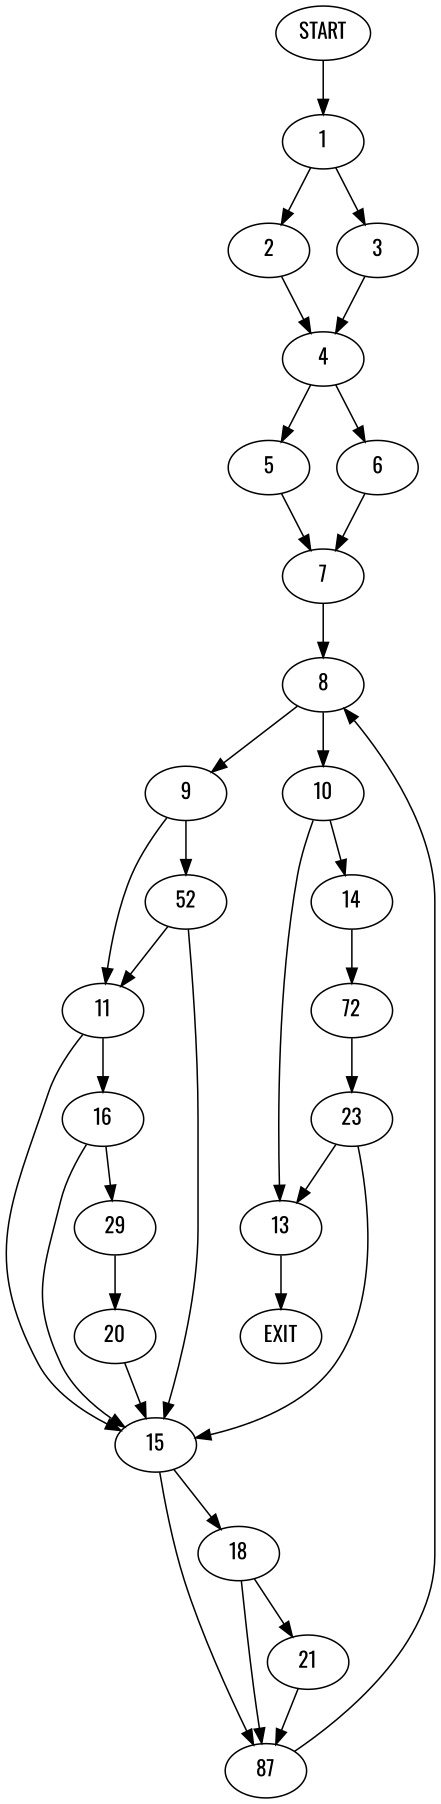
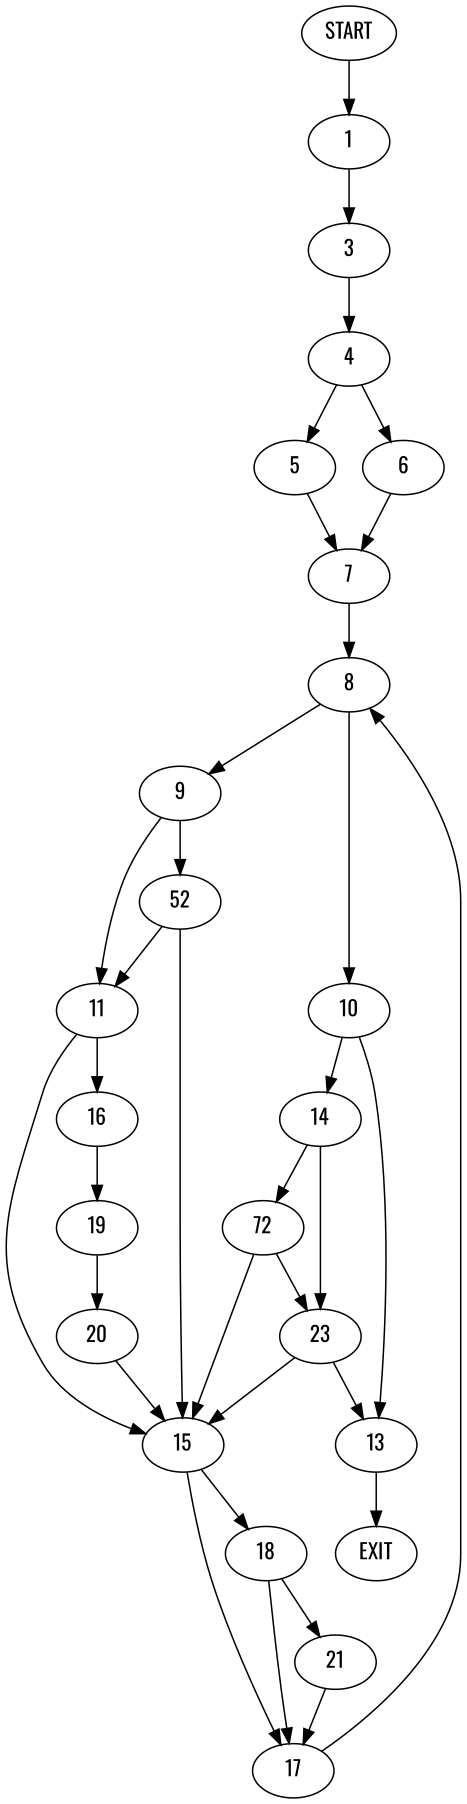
  digraph {
    fontname=Oswald
    node [fontname=Oswald]
    edge [fontname=Oswald]
    n1 [label=START]
    1
-   2
    3
    n5 [label=EXIT]
    4
    5
    6
    7
    8
    9
    10
    11
    n14 [label=52]
    13
    14
    15
    16
    n19 [label=72]
    23
-   17 [label=87]
+   17
    18
-   19 [label=29]
+   19
    21
    20
    n1 -> 1
-   1 -> 2
    1 -> 3
-   2 -> 4
    3 -> 4
    4 -> 5
    4 -> 6
    5 -> 7
    6 -> 7
    7 -> 8
    8 -> 9
    8 -> 10
    9 -> 11
    9 -> n14
    10 -> 13
    10 -> 14
    11 -> 15
    11 -> 16
    n14 -> 11
    n14 -> 15
    13 -> n5
    14 -> n19
+   14 -> 23
    15 -> 17
    15 -> 18
-   16 -> 15
+   n19 -> 15
    16 -> 19
    n19 -> 23
    23 -> 13
    23 -> 15
    17 -> 8
    18 -> 17
    18 -> 21
    19 -> 20
    21 -> 17
    20 -> 15
  }
